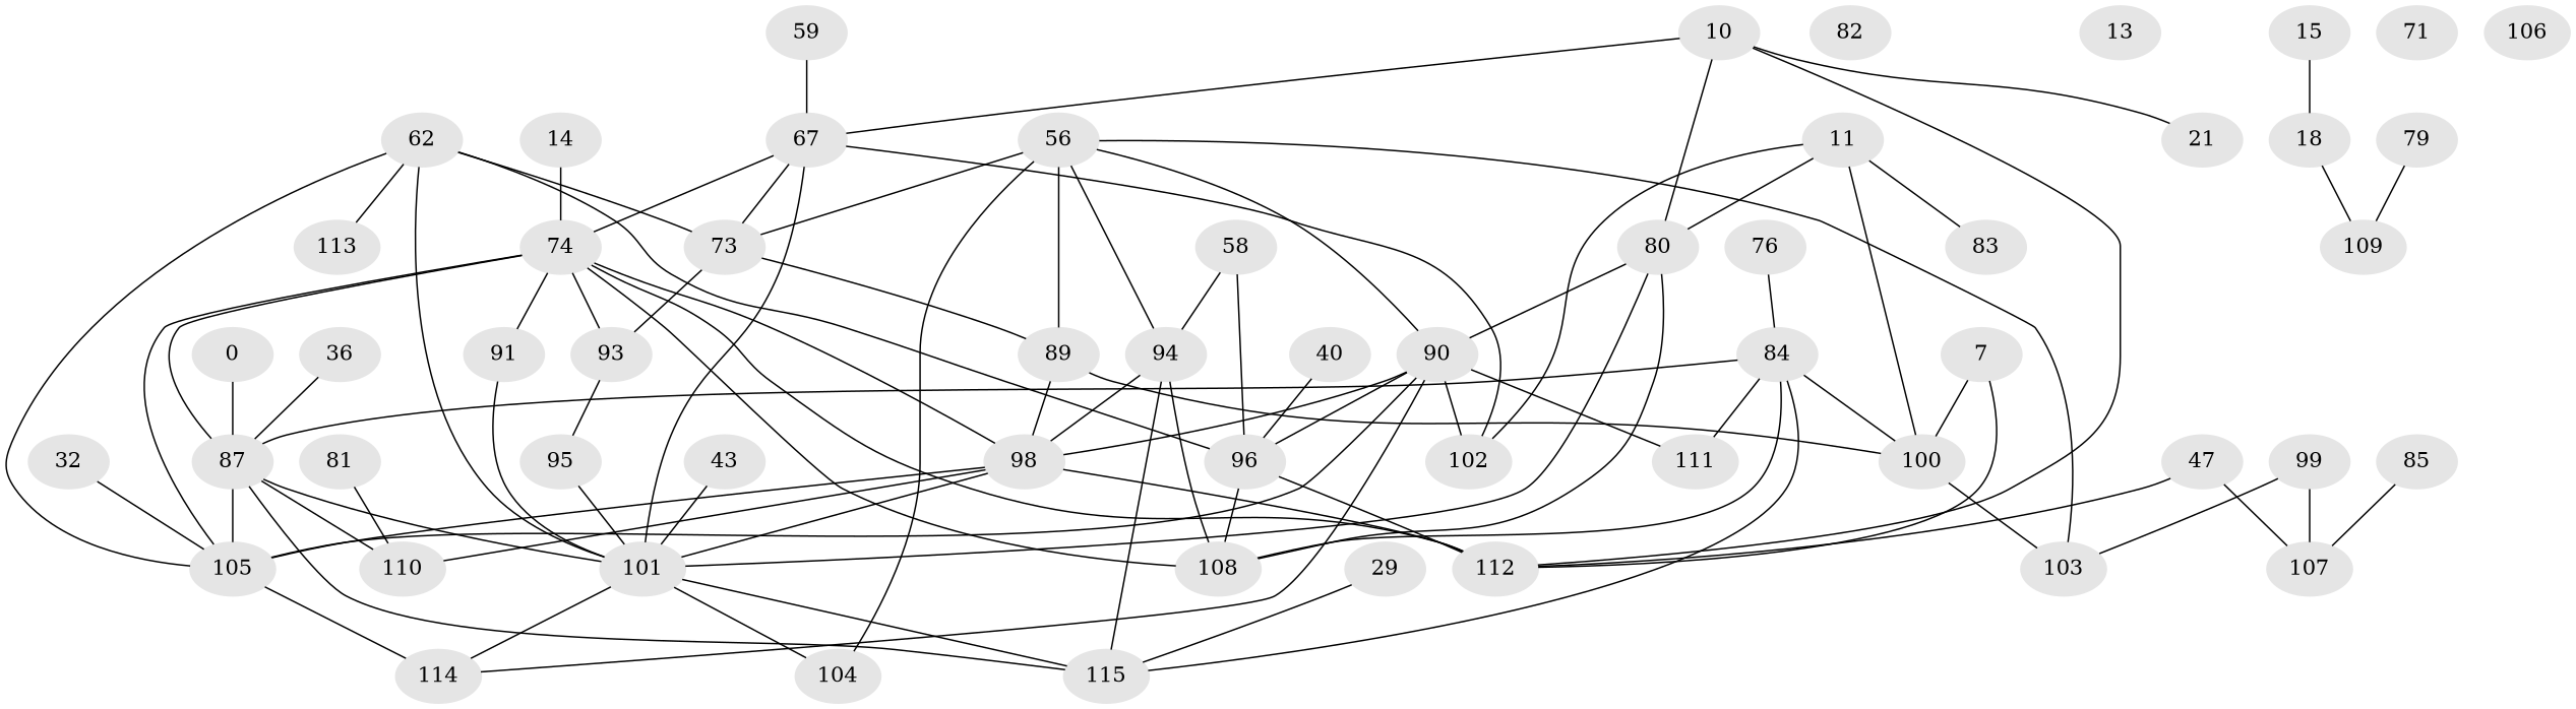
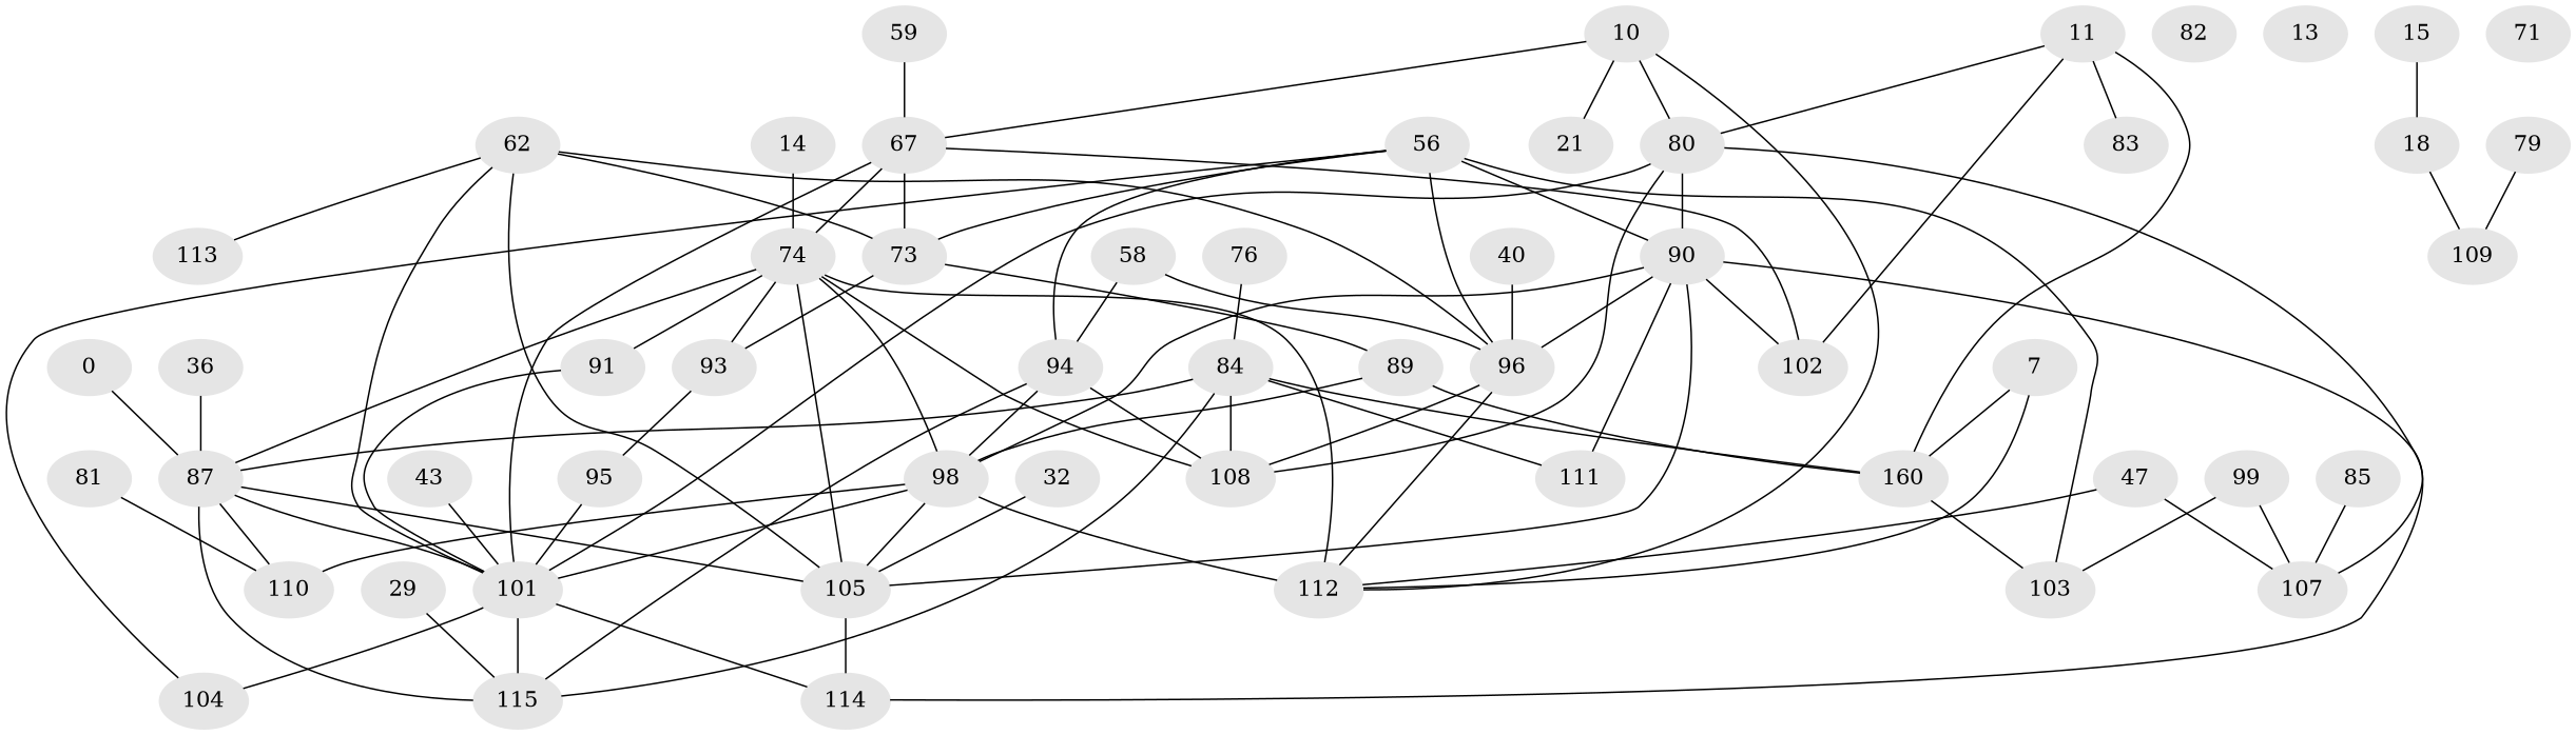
  graph {
    node [color=gray90 style=filled]
    87 [super="+72"]
    115
    105 [super="+97+92"]
    101 [super="+37+53+52"]
    110
    n6 [label=0]
-   100 [super="+3+9"]
+   100 [super="+3+9" label=160]
    103
    7
    112 [super="+82+86"]
    10
    21
    67 [super="+41+57"]
    80 [super="+69"]
    102 [super="+17+42"]
    74 [super="+63+64+65"]
    73 [super="+34"]
    107 [super="+27"]
    90 [super="+8+66+70"]
    108 [super="+25"]
    11
    83
    n23 [label=82]
    13
    93 [super="+33"]
    91
    98 [super="+19"]
    14
    15
    18
    109
    29
    114
    32
    36
    96 [super="+45"]
    40
    104 [super="+39"]
    43
    47
    56 [super="+28"]
    94 [super="+78"]
    89 [super="+48+60+51"]
    111 [super="+23"]
    59
    62 [super="+58+61"]
    113
    71
    95 [super="+49"]
    84 [super="+35+68"]
    76
    79
    81
    85
    n55 [label=58 super="+24"]
    99
-   106
    87 -- 115 [weight=2]
    87 -- 105
    87 -- 101
    87 -- 110
    105 -- 114 [weight=3]
    101 -- 115
    101 -- 114 [weight=2]
    101 -- 104
    n6 -- 87
    100 -- 103
    7 -- 100
    7 -- 112
    10 -- 112
    10 -- 21
    10 -- 67
    10 -- 80
    67 -- 101 [weight=2]
    67 -- 102
    67 -- 74
    67 -- 73
    80 -- 101
+   80 -- 107
    80 -- 90 [weight=2]
    80 -- 108
    74 -- 87
    74 -- 105
    74 -- 112 [weight=2]
    74 -- 108
    74 -- 93
    74 -- 91
    74 -- 98
    73 -- 93
    73 -- 89
    90 -- 105
    90 -- 102 [weight=2]
    90 -- 98 [weight=2]
    90 -- 114
    90 -- 96
    90 -- 111
    11 -- 100
    11 -- 80
    11 -- 102
    11 -- 83
    93 -- 95
    91 -- 101
    98 -- 105
    98 -- 101 [weight=2]
    98 -- 110
    98 -- 112 [weight=3]
    14 -- 74
    15 -- 18
    18 -- 109
    29 -- 115
    32 -- 105
    36 -- 87
    96 -- 112
    96 -- 108
    40 -- 96
    43 -- 101
    47 -- 112
    47 -- 107
    56 -- 103
    56 -- 73
    56 -- 90
-   56 -- 89 [weight=2]
+   56 -- 96 [weight=2]
    56 -- 104
    56 -- 94
    94 -- 115 [weight=2]
    94 -- 108
    94 -- 98 [weight=2]
    89 -- 100
    89 -- 98
    59 -- 67
    62 -- 105 [weight=2]
    62 -- 101 [weight=2]
    62 -- 73
    62 -- 96
    62 -- 113
    95 -- 101
    84 -- 87
    84 -- 115
    84 -- 100
    84 -- 108
    84 -- 111
    76 -- 84
    79 -- 109
    81 -- 110
    85 -- 107
    n55 -- 96
    n55 -- 94
    99 -- 103
    99 -- 107
  }
